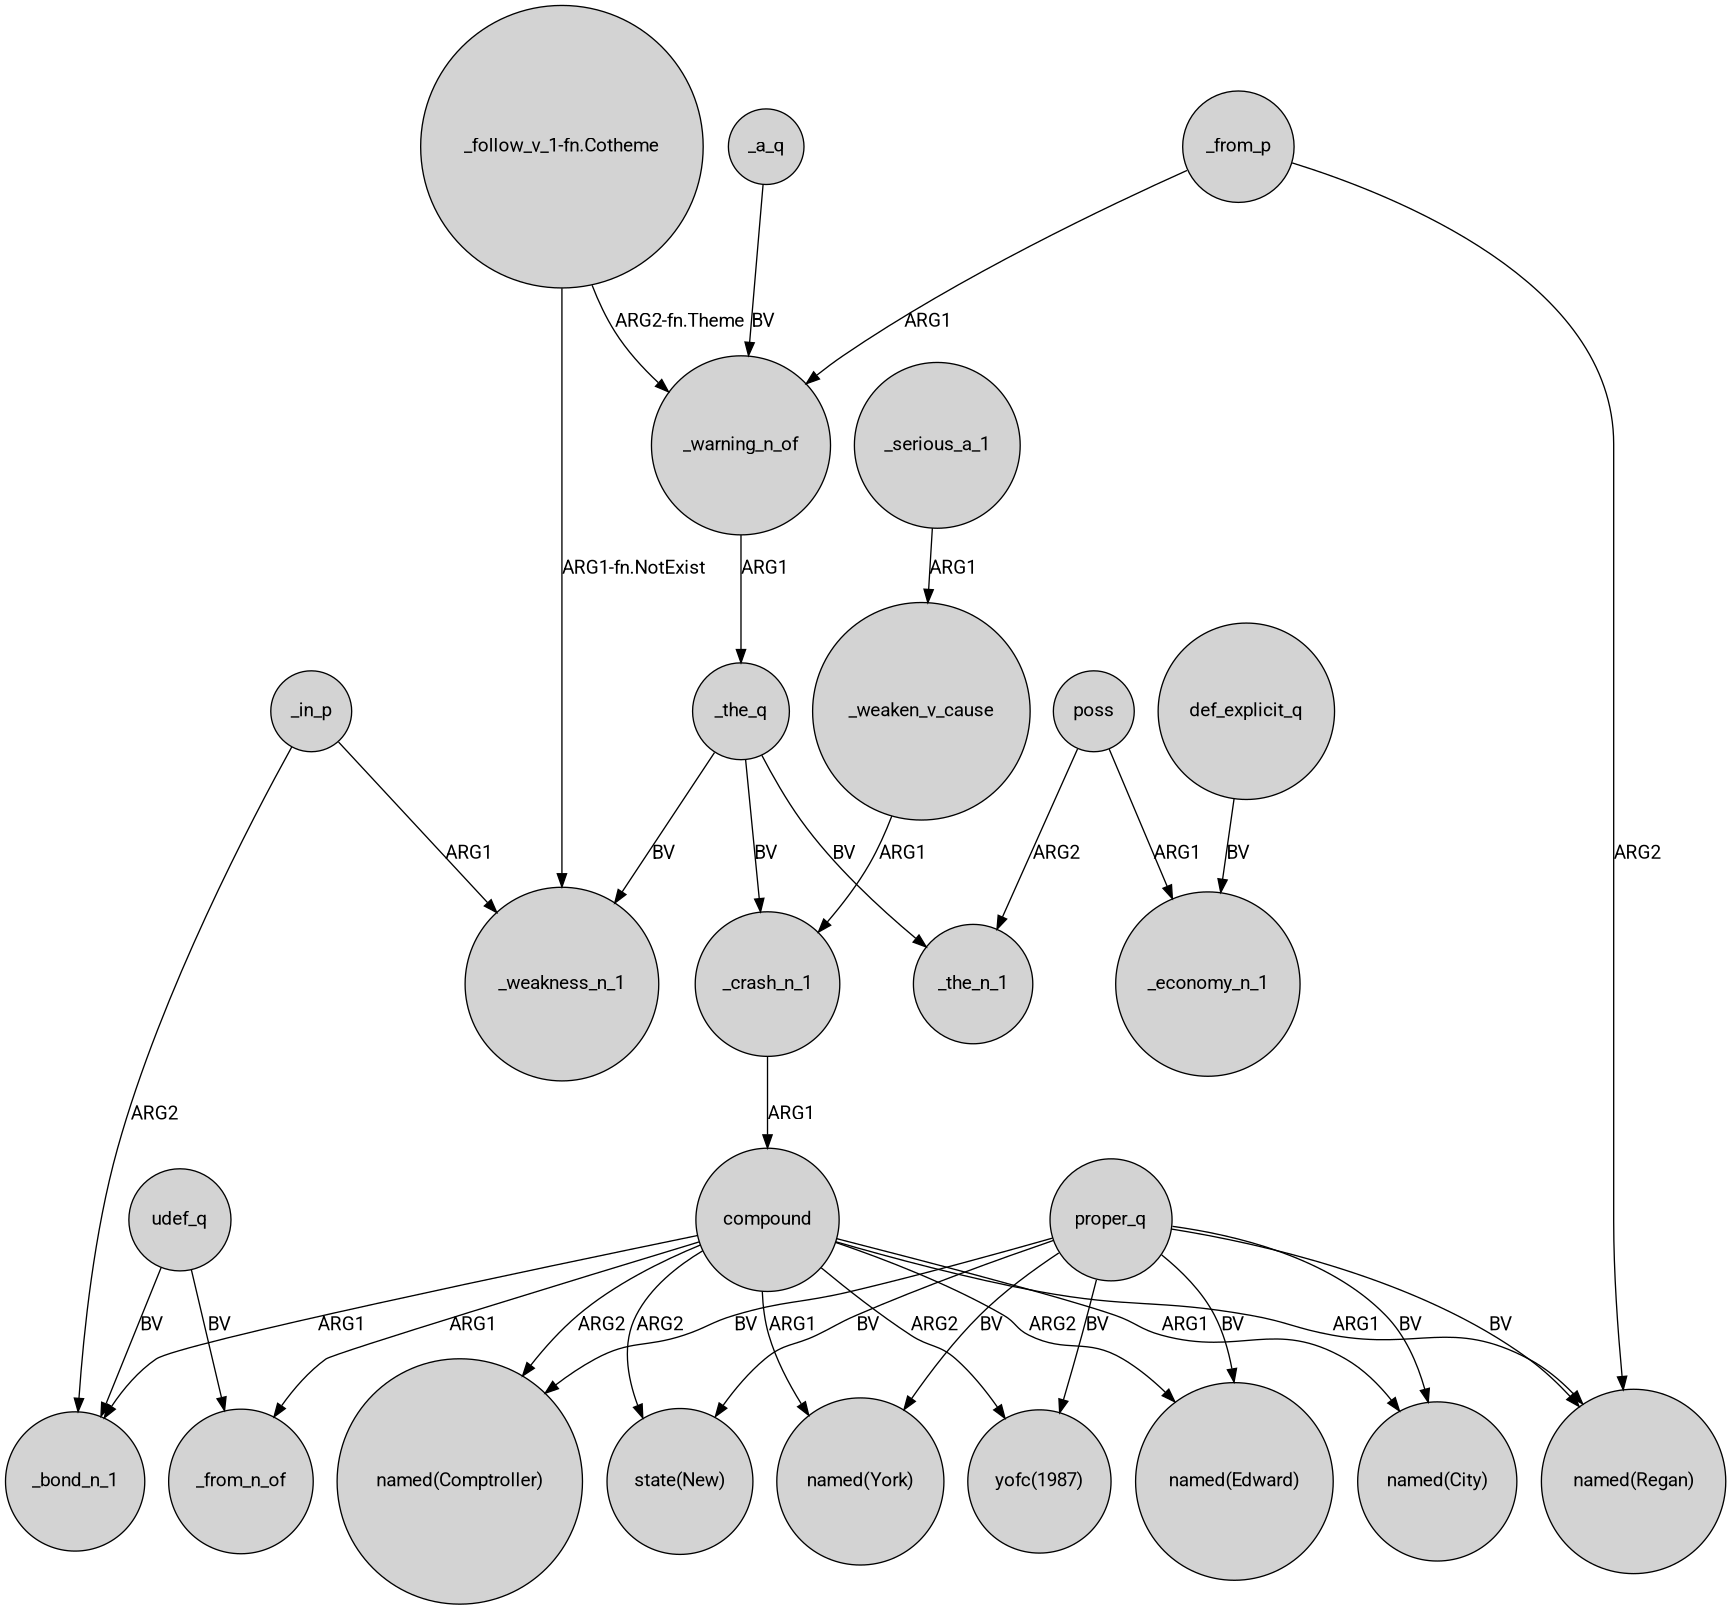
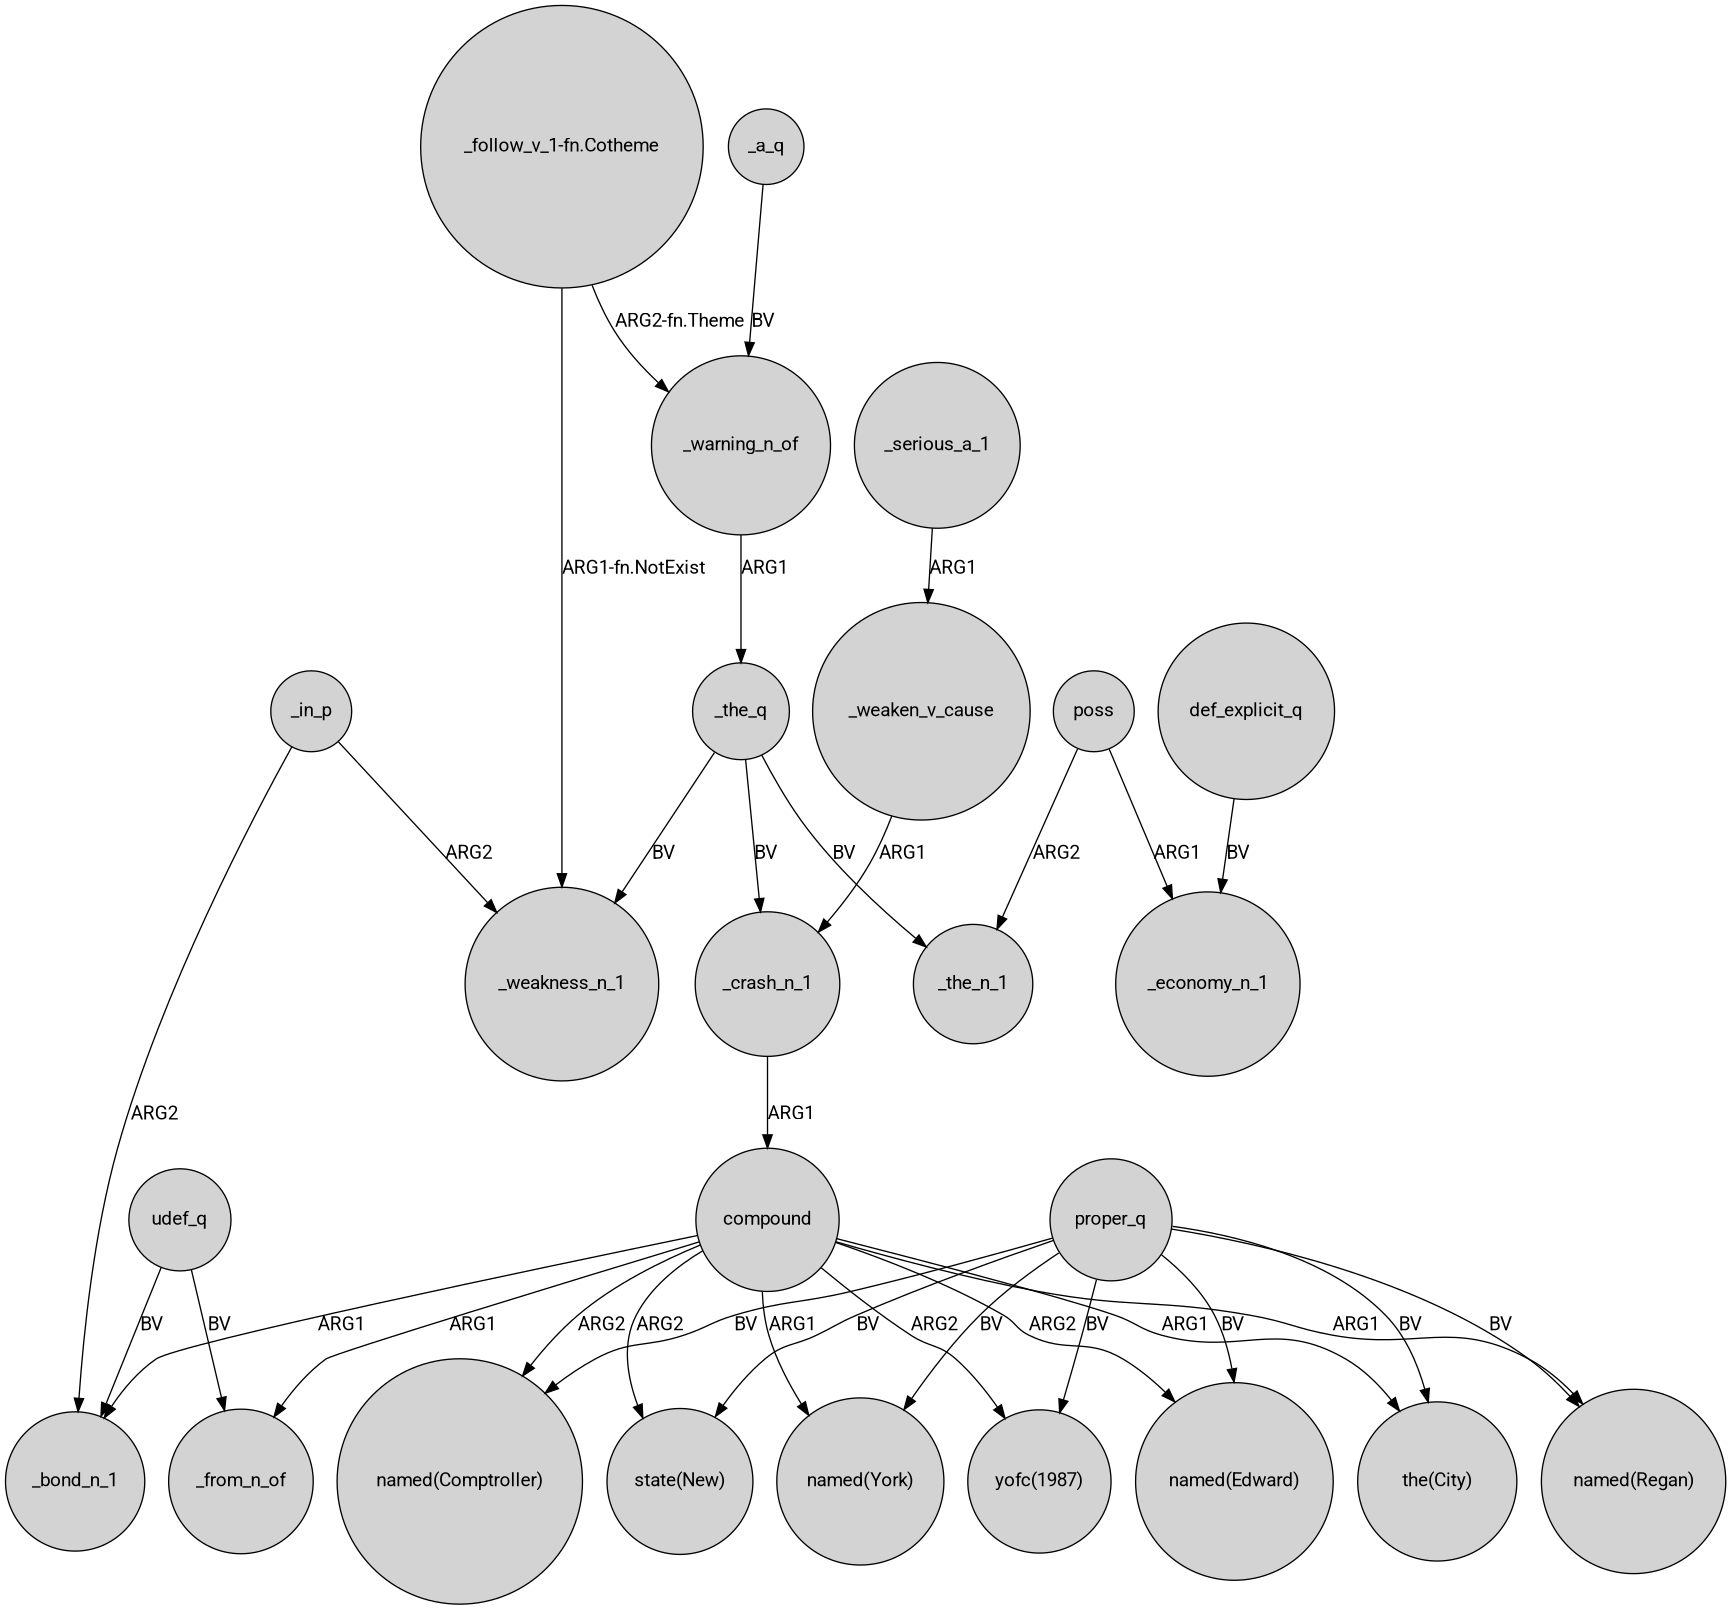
  digraph {
    fontname=Roboto
    node [fontname=Roboto shape=circle style=filled]
    edge [fontname=Roboto]
    _in_p
    _weakness_n_1
    _bond_n_1
    compound
    n5 [label="state(New)"]
    "named(Comptroller)"
    n7 [label=_from_n_of]
    "named(Regan)"
    "named(Edward)"
    "named(York)"
-   "named(City)"
+   "named(City)" [label="the(City)"]
    "yofc(1987)"
    _crash_n_1
    proper_q
    def_explicit_q
    _economy_n_1
    udef_q
    _weaken_v_cause
    "_follow_v_1-fn.Cotheme"
    _warning_n_of
    _the_q
    _serious_a_1
    n23 [label=_the_n_1]
-   _from_p
    poss
    _a_q
-   _in_p -> _weakness_n_1 [label=ARG1]
+   _in_p -> _weakness_n_1 [label=ARG2]
    _in_p -> _bond_n_1 [label=ARG2]
    compound -> _bond_n_1 [label=ARG1]
    compound -> n5 [label=ARG2]
    compound -> "named(Comptroller)" [label=ARG2]
    compound -> n7 [label=ARG1]
    compound -> "named(Regan)" [label=ARG1]
    compound -> "named(Edward)" [label=ARG2]
    compound -> "named(York)" [label=ARG1]
    compound -> "named(City)" [label=ARG1]
    compound -> "yofc(1987)" [label=ARG2]
    _crash_n_1 -> compound [label=ARG1]
    proper_q -> n5 [label=BV]
    proper_q -> "named(Comptroller)" [label=BV]
    proper_q -> "named(Regan)" [label=BV]
    proper_q -> "named(Edward)" [label=BV]
    proper_q -> "named(York)" [label=BV]
    proper_q -> "named(City)" [label=BV]
    proper_q -> "yofc(1987)" [label=BV]
    def_explicit_q -> _economy_n_1 [label=BV]
    udef_q -> _bond_n_1 [label=BV]
    udef_q -> n7 [label=BV]
    _weaken_v_cause -> _crash_n_1 [label=ARG1]
    "_follow_v_1-fn.Cotheme" -> _weakness_n_1 [label="ARG1-fn.NotExist"]
    "_follow_v_1-fn.Cotheme" -> _warning_n_of [label="ARG2-fn.Theme"]
    _warning_n_of -> _the_q [label=ARG1]
    _the_q -> _weakness_n_1 [label=BV]
    _the_q -> _crash_n_1 [label=BV]
    _the_q -> n23 [label=BV]
    _serious_a_1 -> _weaken_v_cause [label=ARG1]
-   _from_p -> "named(Regan)" [label=ARG2]
-   _from_p -> _warning_n_of [label=ARG1]
    poss -> _economy_n_1 [label=ARG1]
    poss -> n23 [label=ARG2]
    _a_q -> _warning_n_of [label=BV]
  }
